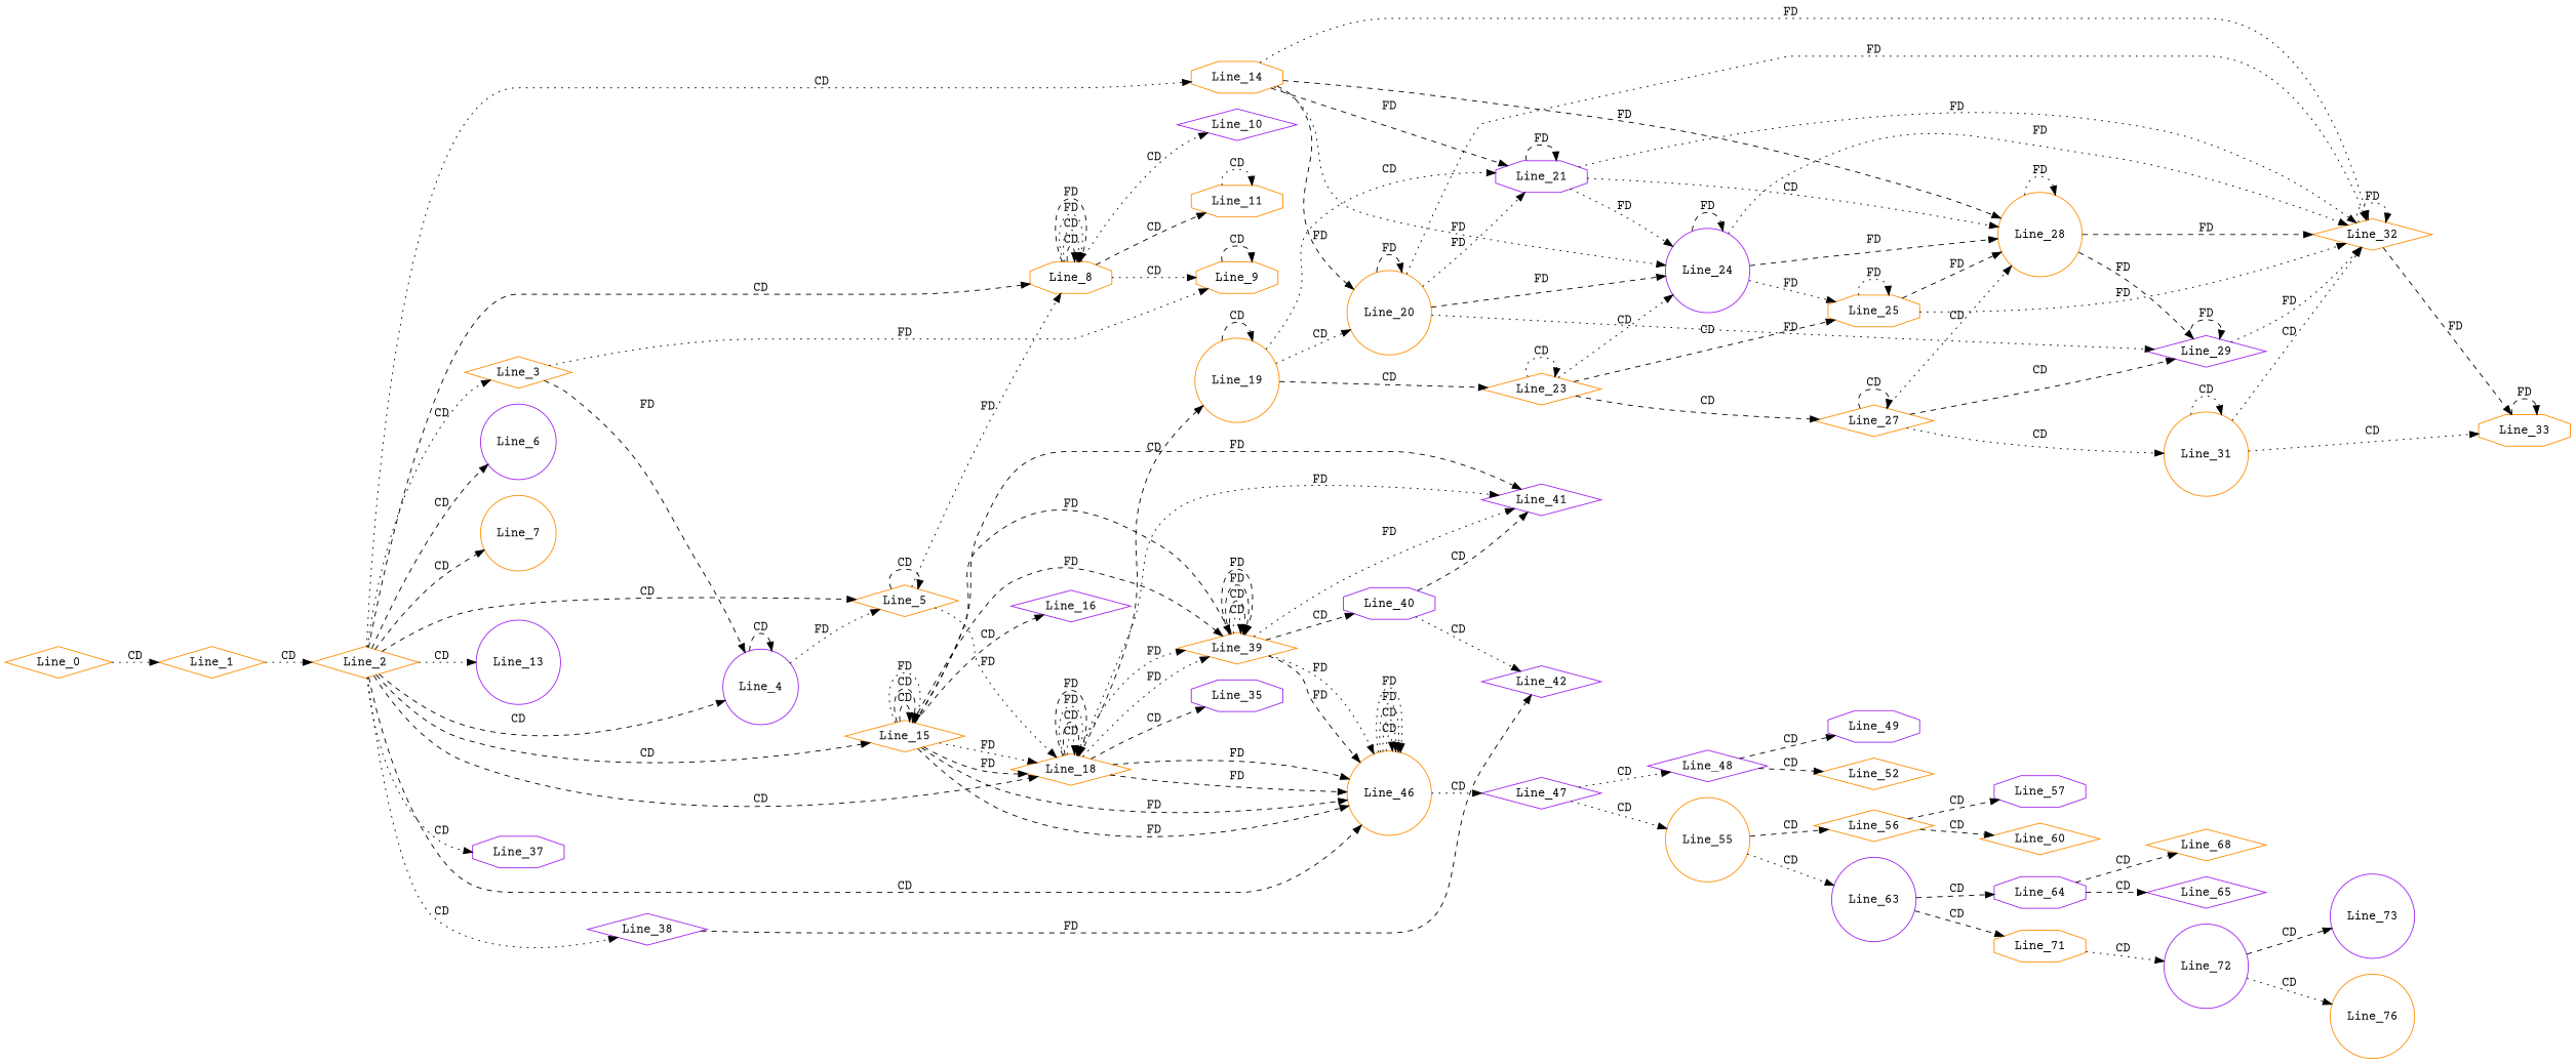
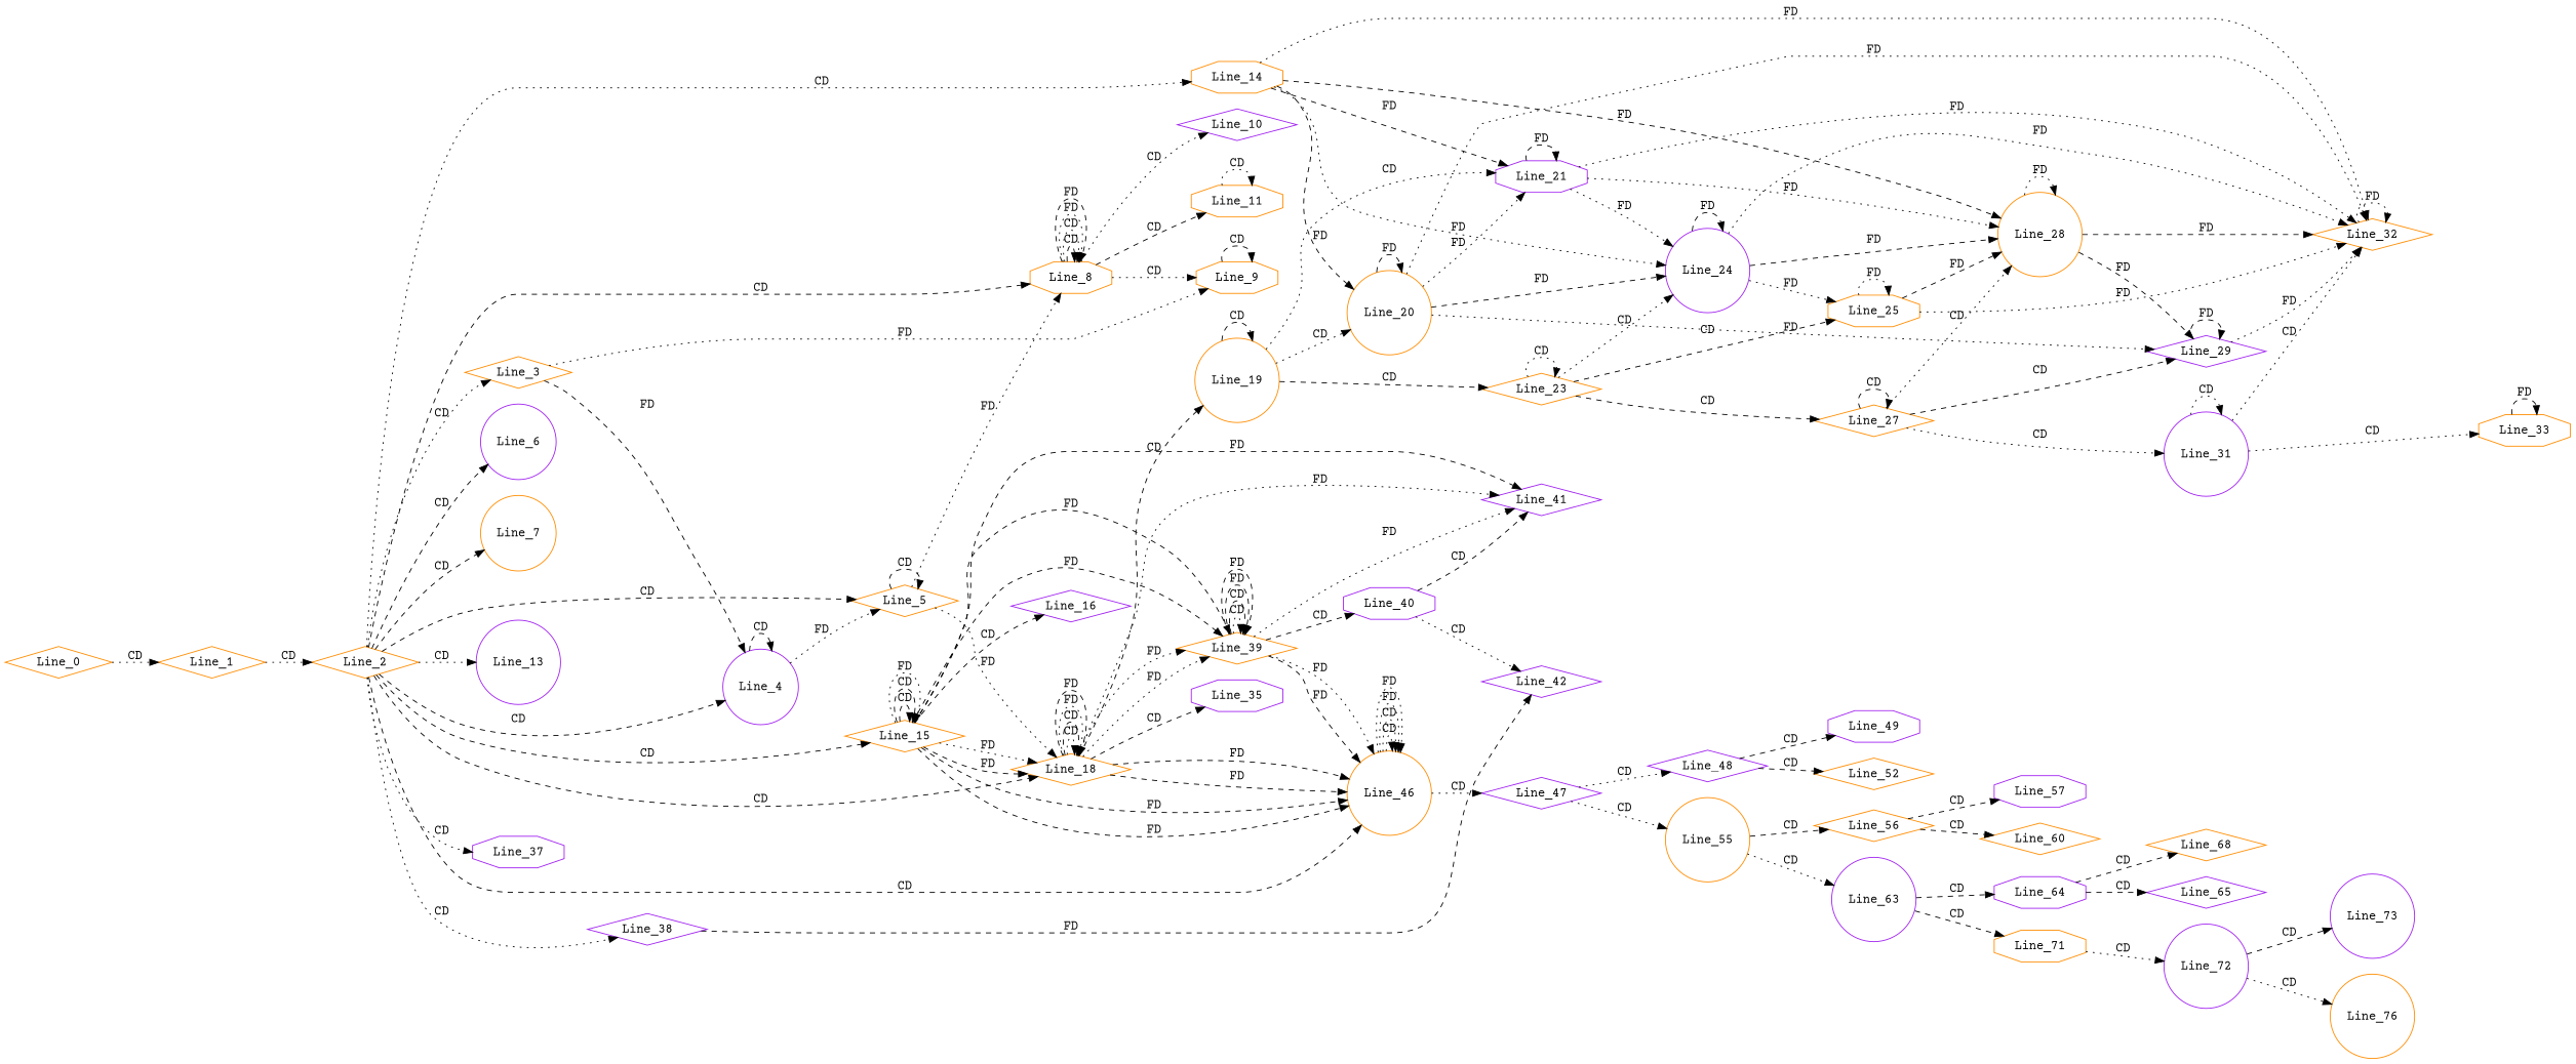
  digraph {
    fontname="Courier Prime"
    rankdir=LR
    node [color=darkorange fontname="Courier Prime" shape=diamond]
    edge [fontname="Courier Prime" style=dashed]
    Line_0
    Line_1
    Line_2
    Line_3
    Line_4 [color=purple shape=circle]
    Line_5
    Line_6 [color=purple shape=circle]
    Line_7 [shape=circle]
    Line_8 [shape=octagon]
    Line_13 [color=purple shape=circle]
    Line_14 [shape=octagon]
    Line_15
    Line_18
    Line_37 [color=purple shape=octagon]
    Line_38 [color=purple]
    Line_46 [shape=circle]
    Line_9 [shape=octagon]
    Line_10 [color=purple]
    Line_11 [shape=octagon]
    Line_20 [shape=circle]
    Line_21 [color=purple shape=octagon]
    Line_24 [color=purple shape=circle]
    Line_28 [shape=circle]
    Line_32
    Line_16 [color=purple]
    Line_39
    Line_41 [color=purple]
    Line_19 [shape=circle]
    Line_35 [color=purple shape=octagon]
    Line_42 [color=purple]
    Line_47 [color=purple]
    Line_29 [color=purple]
    Line_25 [shape=octagon]
    Line_33 [shape=octagon]
    Line_40 [color=purple shape=octagon]
    Line_23
    Line_27
-   Line_31 [shape=circle]
+   Line_31 [color=purple shape=circle]
    Line_48 [color=purple]
    Line_55 [shape=circle]
    Line_49 [color=purple shape=octagon]
    Line_52
    Line_56
    Line_63 [color=purple shape=circle]
    Line_57 [color=purple shape=octagon]
    Line_60
    Line_64 [color=purple shape=octagon]
    Line_71 [shape=octagon]
    Line_65 [color=purple]
    Line_68
    Line_72 [color=purple shape=circle]
    Line_73 [color=purple shape=circle]
    Line_76 [shape=circle]
    Line_0 -> Line_1 [label=CD style=dotted]
    Line_1 -> Line_2 [label=CD style=dotted]
    Line_2 -> Line_3 [label=CD style=dotted]
    Line_2 -> Line_4 [label=CD]
    Line_2 -> Line_5 [label=CD]
    Line_2 -> Line_6 [label=CD]
    Line_2 -> Line_7 [label=CD]
    Line_2 -> Line_8 [label=CD]
    Line_2 -> Line_13 [label=CD style=dotted]
    Line_2 -> Line_14 [label=CD style=dotted]
    Line_2 -> Line_15 [label=CD]
    Line_2 -> Line_18 [label=CD]
    Line_2 -> Line_37 [label=CD style=dotted]
    Line_2 -> Line_38 [label=CD style=dotted]
    Line_2 -> Line_46 [label=CD]
    Line_3 -> Line_4 [label=FD]
    Line_3 -> Line_9 [label=FD style=dotted]
    Line_4 -> Line_4 [label=CD]
    Line_4 -> Line_5 [label=FD style=dotted]
    Line_5 -> Line_5 [label=CD]
    Line_5 -> Line_8 [label=FD style=dotted]
    Line_5 -> Line_18 [label=FD style=dotted]
    Line_8 -> Line_8 [label=CD]
    Line_8 -> Line_8 [label=CD style=dotted]
    Line_8 -> Line_8 [label=FD style=dotted]
    Line_8 -> Line_8 [label=FD]
    Line_8 -> Line_9 [label=CD style=dotted]
    Line_8 -> Line_10 [label=CD style=dotted]
    Line_8 -> Line_11 [label=CD]
    Line_14 -> Line_20 [label=FD]
    Line_14 -> Line_21 [label=FD]
    Line_14 -> Line_24 [label=FD style=dotted]
    Line_14 -> Line_28 [label=FD]
    Line_14 -> Line_32 [label=FD style=dotted]
    Line_15 -> Line_15 [label=CD]
    Line_15 -> Line_15 [label=CD]
    Line_15 -> Line_15 [label=FD style=dotted]
    Line_15 -> Line_18 [label=FD style=dotted]
    Line_15 -> Line_18 [label=FD]
    Line_15 -> Line_46 [label=FD]
    Line_15 -> Line_46 [label=FD]
    Line_15 -> Line_16 [label=CD]
    Line_15 -> Line_39 [label=FD]
    Line_15 -> Line_39 [label=FD]
    Line_15 -> Line_41 [label=FD]
    Line_18 -> Line_18 [label=CD style=dotted]
    Line_18 -> Line_18 [label=CD]
    Line_18 -> Line_18 [label=FD style=dotted]
    Line_18 -> Line_18 [label=FD]
    Line_18 -> Line_46 [label=FD]
    Line_18 -> Line_46 [label=FD]
    Line_18 -> Line_39 [label=FD style=dotted]
    Line_18 -> Line_39 [label=FD style=dotted]
    Line_18 -> Line_41 [label=FD style=dotted]
    Line_18 -> Line_19 [label=CD]
    Line_18 -> Line_35 [label=CD]
    Line_38 -> Line_42 [label=FD]
    Line_46 -> Line_46 [label=CD style=dotted]
    Line_46 -> Line_46 [label=CD style=dotted]
    Line_46 -> Line_46 [label=FD style=dotted]
    Line_46 -> Line_46 [label=FD style=dotted]
    Line_46 -> Line_47 [label=CD style=dotted]
    Line_9 -> Line_9 [label=CD]
    Line_11 -> Line_11 [label=CD style=dotted]
    Line_20 -> Line_20 [label=FD]
    Line_20 -> Line_21 [label=FD style=dotted]
    Line_20 -> Line_24 [label=FD]
    Line_20 -> Line_32 [label=FD style=dotted]
    Line_20 -> Line_29 [label=FD style=dotted]
    Line_21 -> Line_21 [label=FD]
    Line_21 -> Line_24 [label=FD style=dotted]
-   Line_21 -> Line_28 [label=CD style=dotted]
+   Line_21 -> Line_28 [label=FD style=dotted]
    Line_21 -> Line_32 [label=FD style=dotted]
    Line_24 -> Line_24 [label=FD]
    Line_24 -> Line_28 [label=FD]
    Line_24 -> Line_32 [label=FD style=dotted]
    Line_24 -> Line_25 [label=FD style=dotted]
    Line_28 -> Line_28 [label=FD style=dotted]
    Line_28 -> Line_32 [label=FD]
    Line_28 -> Line_29 [label=FD]
    Line_32 -> Line_32 [label=FD style=dotted]
-   Line_32 -> Line_33 [label=FD]
    Line_39 -> Line_46 [label=FD style=dotted]
    Line_39 -> Line_46 [label=FD]
    Line_39 -> Line_39 [label=CD style=dotted]
    Line_39 -> Line_39 [label=CD]
    Line_39 -> Line_39 [label=FD]
    Line_39 -> Line_39 [label=FD]
    Line_39 -> Line_41 [label=FD style=dotted]
    Line_39 -> Line_40 [label=CD]
    Line_19 -> Line_20 [label=CD style=dotted]
    Line_19 -> Line_21 [label=CD style=dotted]
    Line_19 -> Line_19 [label=CD]
    Line_19 -> Line_23 [label=CD]
    Line_47 -> Line_48 [label=CD style=dotted]
    Line_47 -> Line_55 [label=CD style=dotted]
    Line_29 -> Line_32 [label=FD style=dotted]
    Line_29 -> Line_29 [label=FD]
    Line_25 -> Line_28 [label=FD]
    Line_25 -> Line_32 [label=FD style=dotted]
    Line_25 -> Line_25 [label=FD style=dotted]
    Line_33 -> Line_33 [label=FD]
    Line_40 -> Line_41 [label=CD]
    Line_40 -> Line_42 [label=CD style=dotted]
    Line_23 -> Line_24 [label=CD style=dotted]
    Line_23 -> Line_25 [label=CD]
    Line_23 -> Line_23 [label=CD style=dotted]
    Line_23 -> Line_27 [label=CD]
    Line_27 -> Line_28 [label=CD style=dotted]
    Line_27 -> Line_29 [label=CD]
    Line_27 -> Line_27 [label=CD]
    Line_27 -> Line_31 [label=CD style=dotted]
    Line_31 -> Line_32 [label=CD style=dotted]
    Line_31 -> Line_33 [label=CD style=dotted]
    Line_31 -> Line_31 [label=CD style=dotted]
    Line_48 -> Line_49 [label=CD]
    Line_48 -> Line_52 [label=CD]
    Line_55 -> Line_56 [label=CD]
    Line_55 -> Line_63 [label=CD style=dotted]
    Line_56 -> Line_57 [label=CD]
    Line_56 -> Line_60 [label=CD]
    Line_63 -> Line_64 [label=CD]
    Line_63 -> Line_71 [label=CD]
    Line_64 -> Line_65 [label=CD]
    Line_64 -> Line_68 [label=CD]
    Line_71 -> Line_72 [label=CD style=dotted]
    Line_72 -> Line_73 [label=CD]
    Line_72 -> Line_76 [label=CD style=dotted]
  }
